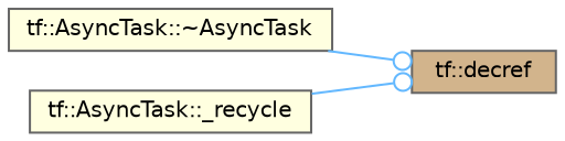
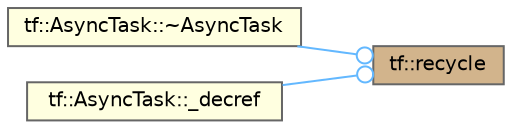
  digraph {
    rankdir=LR
    node [color=grey40 fillcolor=lightyellow fontname=Helvetica fontsize=10 shape=box style=filled]
    edge [arrowhead=odot color=steelblue1 fontname=Helvetica fontsize=10 labelfontname=Helvetica labelfontsize=10 style=solid]
    n1 [color=gray40 fontcolor=black height=0.2 label="tf::AsyncTask::~AsyncTask" width=0.4]
-   n2 [fillcolor=tan height=0.2 label="tf::decref" width=0.4]
-   n3 [height=0.2 label="tf::AsyncTask::_recycle" width=0.4]
+   n2 [fillcolor=tan height=0.2 label="tf::recycle" width=0.4]
+   n3 [height=0.2 label="tf::AsyncTask::_decref" width=0.4]
    n1 -> n2
    n3 -> n2
  }
